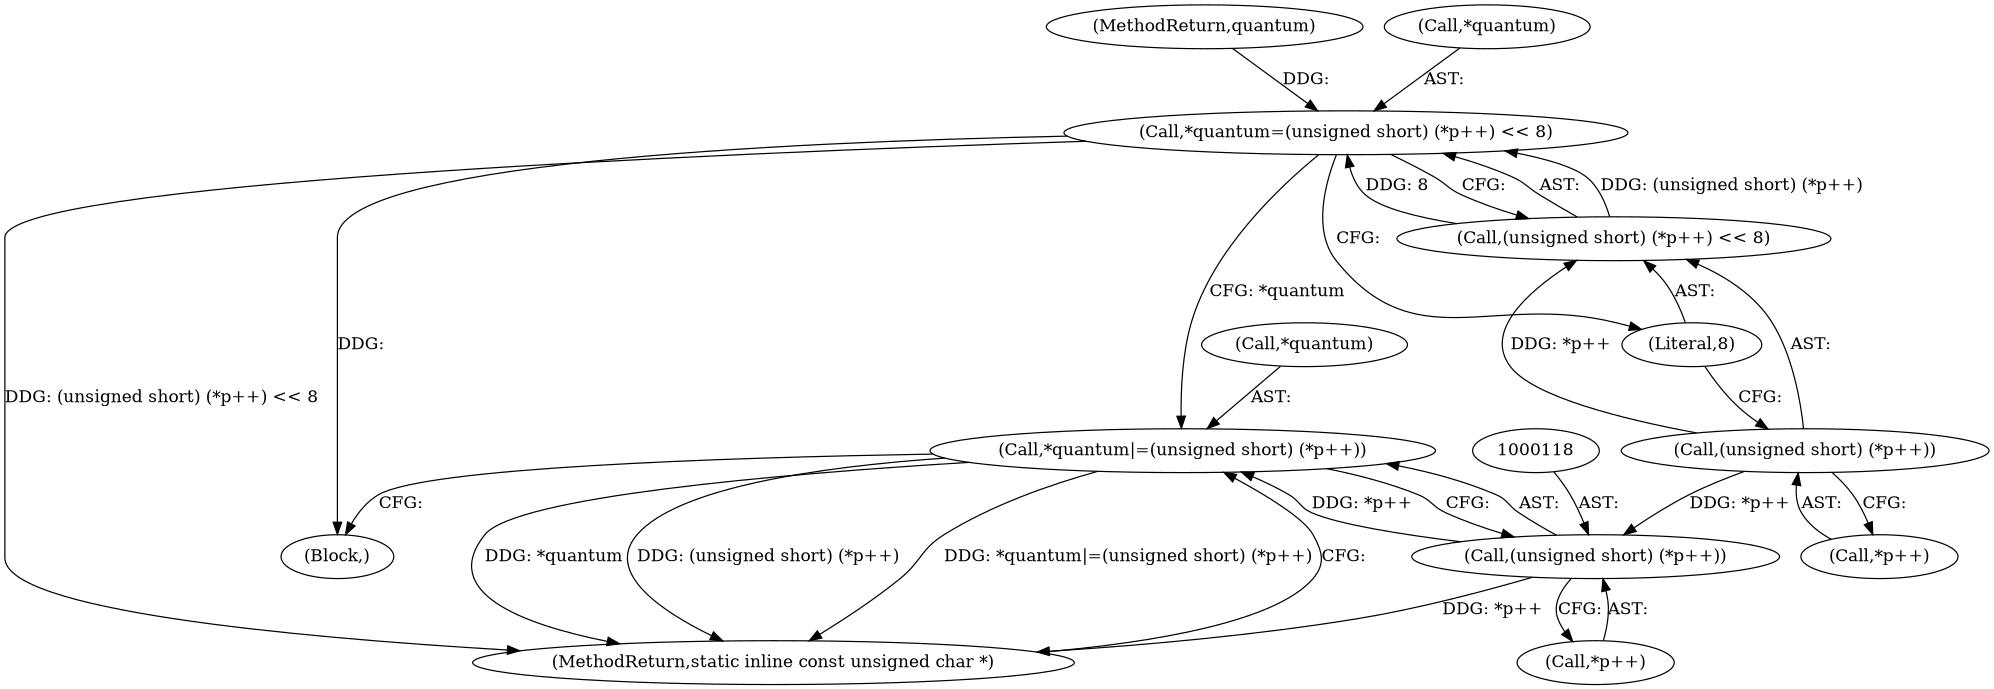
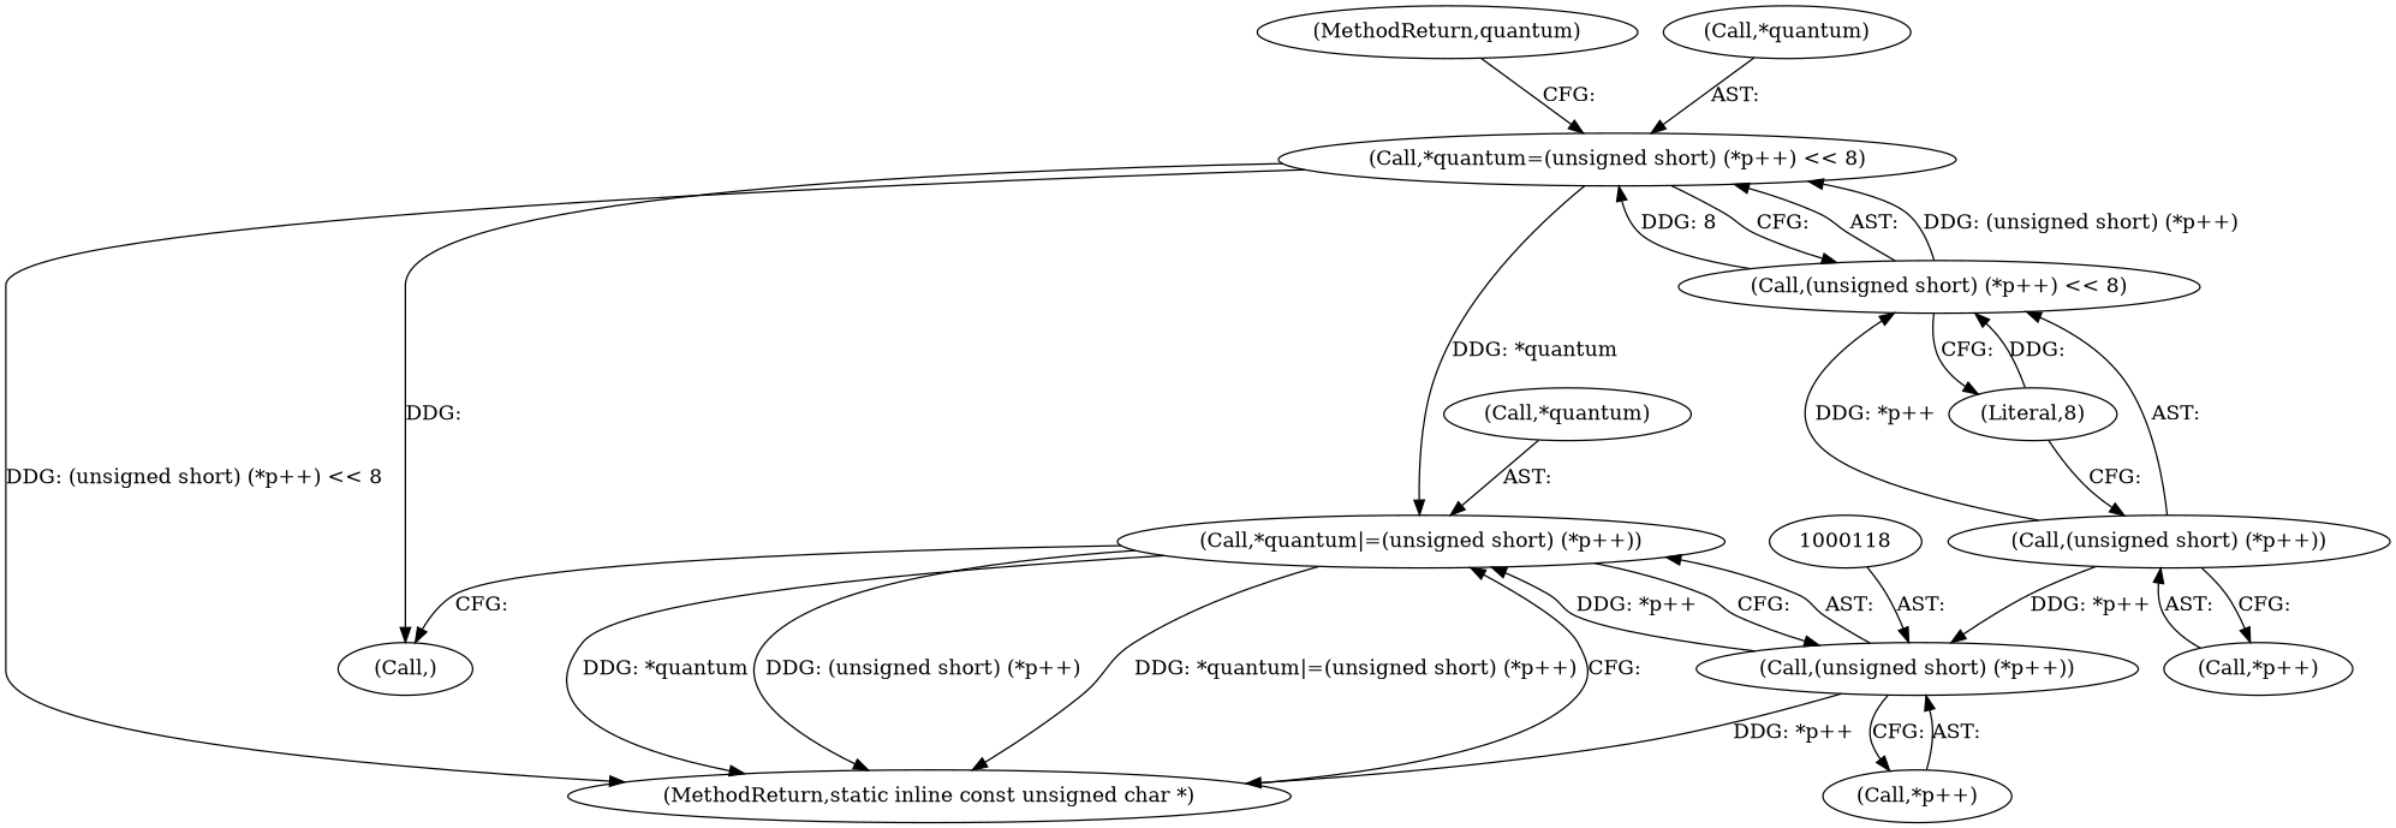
  digraph {
    n1 [label="(Call,*quantum|=(unsigned short) (*p++))"]
    n2 [label="(Call,(unsigned short) (*p++))"]
-   n3 [label="(Block,)"]
+   n3 [label="(Call,)"]
    n4 [label="(MethodReturn,static inline const unsigned char *)"]
    n5 [label="(Call,*p++)"]
    n6 [label="(Call,*quantum=(unsigned short) (*p++) << 8)"]
    n7 [label="(Call,(unsigned short) (*p++) << 8)"]
    n8 [label="(Literal,8)"]
    n9 [label="(Call,(unsigned short) (*p++))"]
    n10 [label="(Call,*p++)"]
    n11 [label="(MethodReturn,quantum)"]
    n12 [label="(Call,*quantum)"]
    n13 [label="(Call,*quantum)"]
    1000118
    n1 -> n2 [label="CFG: "]
    n1 -> n3 [label="CFG: "]
    n1 -> n4 [label="DDG: (unsigned short) (*p++)"]
    n1 -> n4 [label="DDG: *quantum|=(unsigned short) (*p++)"]
    n1 -> n4 [label="DDG: *quantum"]
    n2 -> n1 [label="AST: "]
    n2 -> n1 [label="DDG: *p++"]
    n2 -> n4 [label="DDG: *p++"]
    n2 -> n5 [label="CFG: "]
    n4 -> n1 [label="CFG: "]
    n5 -> n2 [label="AST: "]
-   n6 -> n1 [label="CFG: *quantum"]
+   n6 -> n1 [label="DDG: *quantum"]
    n6 -> n3 [label="DDG: "]
    n6 -> n4 [label="DDG: (unsigned short) (*p++) << 8"]
    n6 -> n7 [label="CFG: "]
    n7 -> n6 [label="AST: "]
    n7 -> n6 [label="DDG: (unsigned short) (*p++)"]
    n7 -> n6 [label="DDG: 8"]
-   n6 -> n8 [label="CFG: "]
-   n8 -> n7 [label="AST: "]
+   n7 -> n8 [label="CFG: "]
+   n8 -> n7 [label="DDG: "]
    n8 -> n9 [label="CFG: "]
    n9 -> n2 [label="DDG: *p++"]
    n9 -> n7 [label="AST: "]
    n9 -> n7 [label="DDG: *p++"]
    n9 -> n10 [label="CFG: "]
    n10 -> n9 [label="AST: "]
-   n11 -> n6 [label="DDG: "]
+   n11 -> n6 [label="CFG: "]
    n12 -> n6 [label="AST: "]
    n13 -> n1 [label="AST: "]
    1000118 -> n2 [label="AST: "]
  }
